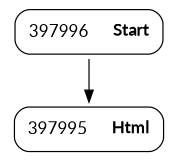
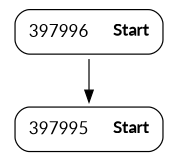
  digraph {
    fontname=Lato
    node [shape=none fontname=Lato]
    n1 [label=<<TABLE border='1' cellspacing='0' cellpadding='10' style='rounded' ><TR><TD border='0'>397996</TD><TD border='0'><B>Start</B></TD></TR></TABLE>>]
-   n2 [label=<<TABLE border='1' cellspacing='0' cellpadding='10' style='rounded' ><TR><TD border='0'>397995</TD><TD border='0'><B>Html</B></TD></TR></TABLE>>]
+   n2 [label=<<TABLE border='1' cellspacing='0' cellpadding='10' style='rounded' ><TR><TD border='0'>397995</TD><TD border='0'><B>Start</B></TD></TR></TABLE>>]
    n1 -> n2 [weight=2 fontname=Lato]
  }
